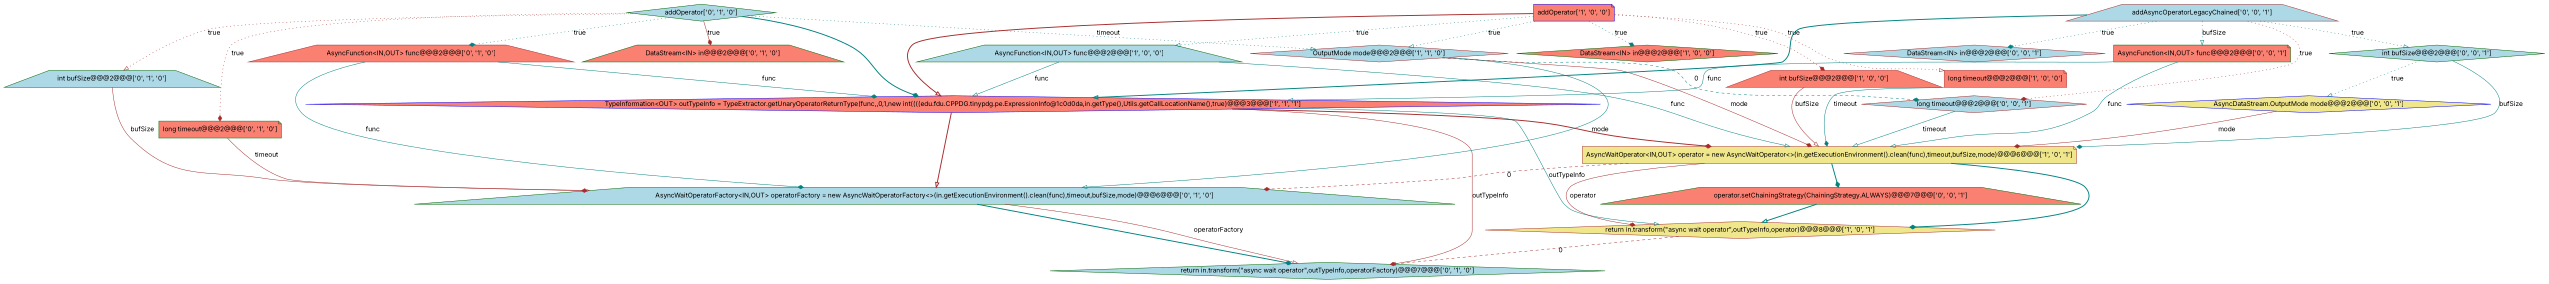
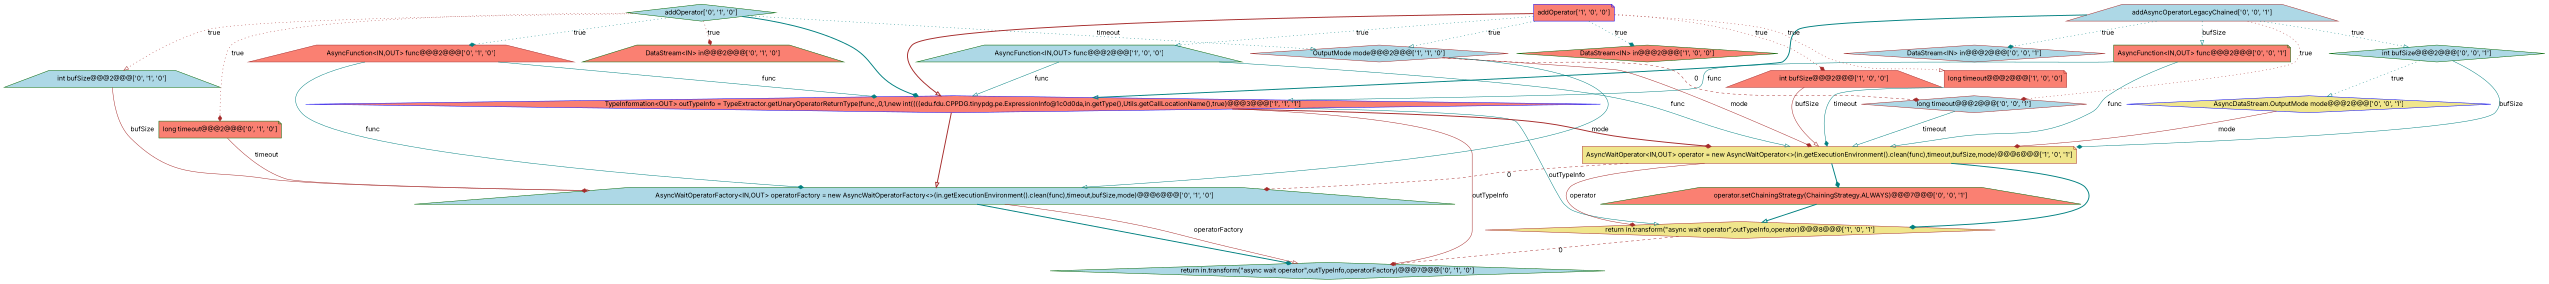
  digraph {
    fontname=Inter
    node [color=darkgreen fillcolor=salmon fontname=Inter shape=diamond style=filled]
    edge [arrowhead=onormal color=teal fontname=Inter style=solid]
    n1 [label="operator.setChainingStrategy(ChainingStrategy.ALWAYS)@@@7@@@['0', '0', '1']" shape=trapezium]
    n2 [color=brown fillcolor=khaki label="return in.transform(\"async wait operator\",outTypeInfo,operator)@@@8@@@['1', '0', '1']"]
    n3 [fillcolor=lightblue label="return in.transform(\"async wait operator\",outTypeInfo,operatorFactory)@@@7@@@['0', '1', '0']"]
    n4 [color=brown fillcolor=lightblue label="addAsyncOperatorLegacyChained['0', '0', '1']" shape=trapezium]
    n5 [label="AsyncFunction<IN,OUT> func@@@2@@@['0', '0', '1']" shape=note]
    n6 [fillcolor=lightblue label="int bufSize@@@2@@@['0', '0', '1']"]
    n7 [color=brown fillcolor=lightblue label="long timeout@@@2@@@['0', '0', '1']"]
    n8 [color=blue label="TypeInformation<OUT> outTypeInfo = TypeExtractor.getUnaryOperatorReturnType(func,,0,1,new int((((edu.fdu.CPPDG.tinypdg.pe.ExpressionInfo@1c0d0da,in.getType(),Utils.getCallLocationName(),true)@@@3@@@['1', '1', '1']"]
    n9 [color=brown fillcolor=lightblue label="DataStream<IN> in@@@2@@@['0', '0', '1']"]
    n10 [color=brown fillcolor=khaki label="AsyncWaitOperator<IN,OUT> operator = new AsyncWaitOperator<>(in.getExecutionEnvironment().clean(func),timeout,bufSize,mode)@@@6@@@['1', '0', '1']" shape=note]
    n11 [color=blue fillcolor=khaki label="AsyncDataStream.OutputMode mode@@@2@@@['0', '0', '1']"]
    n12 [fillcolor=lightblue label="AsyncWaitOperatorFactory<IN,OUT> operatorFactory = new AsyncWaitOperatorFactory<>(in.getExecutionEnvironment().clean(func),timeout,bufSize,mode)@@@6@@@['0', '1', '0']" shape=trapezium]
    n13 [color=brown label="int bufSize@@@2@@@['1', '0', '0']" shape=trapezium]
    n14 [fillcolor=lightblue label="int bufSize@@@2@@@['0', '1', '0']" shape=trapezium]
    n15 [fillcolor=lightblue label="addOperator['0', '1', '0']"]
    n16 [label="DataStream<IN> in@@@2@@@['0', '1', '0']" shape=trapezium]
    n17 [color=brown label="AsyncFunction<IN,OUT> func@@@2@@@['0', '1', '0']" shape=trapezium]
    n18 [color=brown fillcolor=lightblue label="OutputMode mode@@@2@@@['1', '1', '0']"]
    n19 [label="long timeout@@@2@@@['0', '1', '0']" shape=note]
    n20 [label="DataStream<IN> in@@@2@@@['1', '0', '0']"]
    n21 [color=blue label="addOperator['1', '0', '0']" shape=note]
    n22 [fillcolor=lightblue label="AsyncFunction<IN,OUT> func@@@2@@@['1', '0', '0']" shape=trapezium]
    n23 [color=brown label="long timeout@@@2@@@['1', '0', '0']" shape=note]
    n1 -> n2 [style=bold]
    n2 -> n3 [arrowhead=diamond color=brown label=0 style=dashed]
    n4 -> n5 [label=bufSize style=dotted]
    n4 -> n6 [label=true style=dotted]
    n4 -> n7 [arrowhead=diamond color=brown label=true style=dotted]
    n4 -> n8 [style=bold]
    n4 -> n9 [arrowhead=diamond label=true style=dotted]
    n5 -> n8 [label=func]
    n5 -> n10 [label=func]
    n6 -> n10 [arrowhead=diamond label=bufSize]
    n6 -> n11 [label=true style=dotted]
    n7 -> n10 [label=timeout]
    n8 -> n2 [label=outTypeInfo]
    n8 -> n3 [color=brown label=outTypeInfo]
    n8 -> n10 [arrowhead=diamond color=brown style=bold]
    n8 -> n12 [color=brown style=bold]
    n10 -> n1 [arrowhead=diamond style=bold]
    n10 -> n2 [arrowhead=diamond style=bold]
    n10 -> n2 [arrowhead=diamond color=brown label=operator]
    n10 -> n12 [arrowhead=diamond color=brown label=0 style=dashed]
    n11 -> n10 [arrowhead=diamond color=brown label=mode]
    n12 -> n3 [arrowhead=diamond style=bold]
    n12 -> n3 [color=brown label=operatorFactory]
    n13 -> n10 [color=brown label=bufSize]
    n14 -> n12 [arrowhead=diamond color=brown label=bufSize]
    n15 -> n8 [arrowhead=diamond style=bold]
    n15 -> n14 [color=brown label=true style=dotted]
-   n15 -> n16 [arrowhead=diamond color=brown label=true]
+   n15 -> n16 [arrowhead=diamond color=brown label=true style=dotted]
    n15 -> n17 [arrowhead=diamond label=true style=dotted]
    n15 -> n18 [label=timeout style=dotted]
    n15 -> n19 [arrowhead=diamond color=brown label=true style=dotted]
    n17 -> n8 [arrowhead=diamond label=func]
    n17 -> n12 [arrowhead=diamond label=func]
-   n18 -> n7 [arrowhead=diamond label=0 style=dashed]
+   n18 -> n7 [arrowhead=diamond color=brown label=0 style=dashed]
    n18 -> n10 [arrowhead=diamond color=brown label=mode]
    n18 -> n12 [label=mode]
    n19 -> n12 [color=brown label=timeout]
    n21 -> n8 [color=brown style=bold]
    n21 -> n13 [arrowhead=diamond color=brown label=true style=dotted]
    n21 -> n18 [label=true style=dotted]
    n21 -> n20 [arrowhead=diamond label=true style=dotted]
    n21 -> n22 [label=true style=dotted]
    n21 -> n23 [color=brown label=true style=dotted]
    n22 -> n8 [label=func]
    n22 -> n10 [label=func]
    n23 -> n10 [arrowhead=diamond label=timeout]
  }
